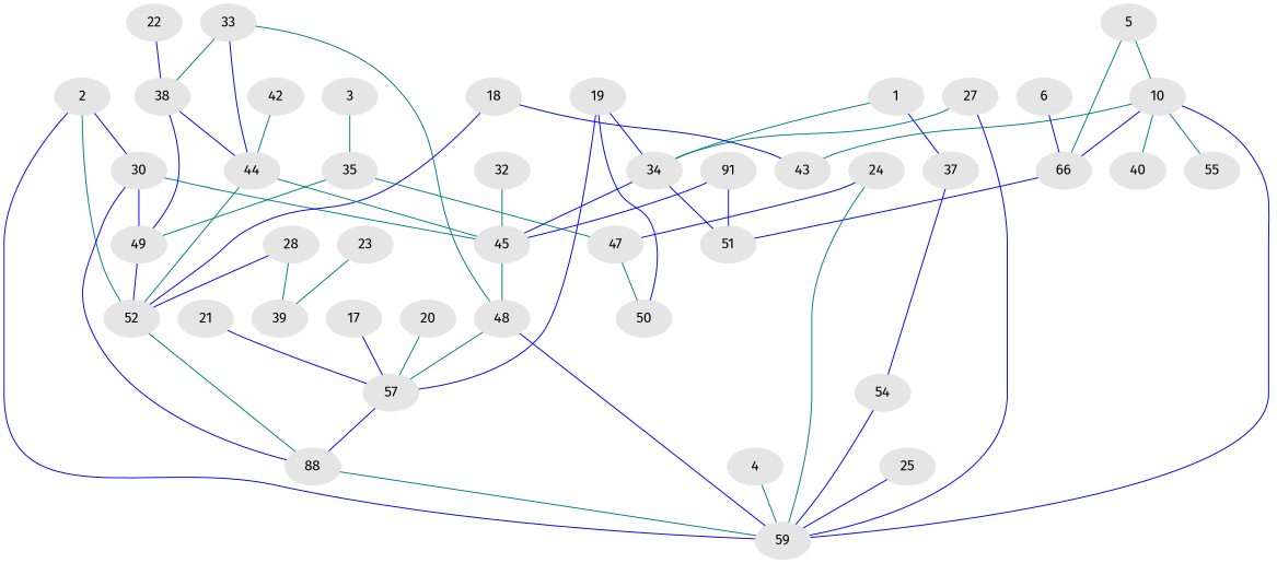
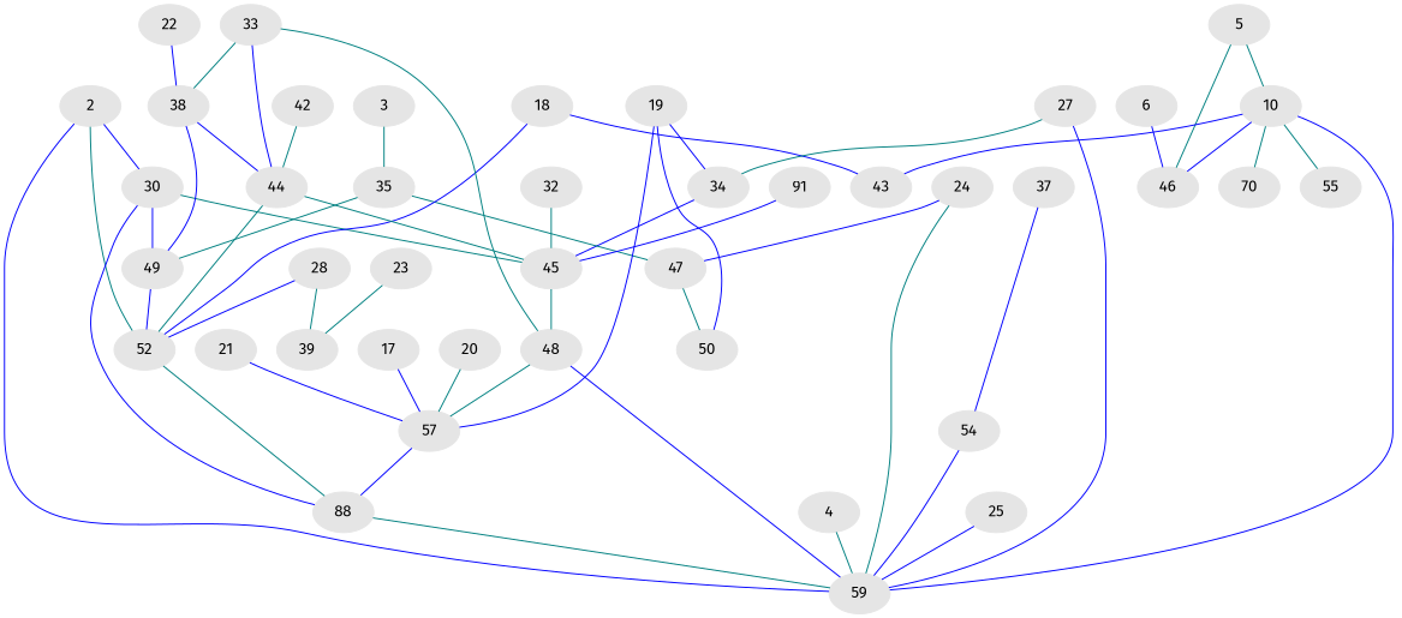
  graph {
    fontname="Fira Sans"
    node [color=gray90 fontname="Fira Sans" style=filled]
    edge [color=blue fontname="Fira Sans" weight=1.0]
-   1
    34
    37
    45
-   51
    54
    2
    30
    52
    59
    49
    n12 [label=88]
    3
    35
    47
    4
    5
    10
-   46 [label=66]
-   40
+   46
+   40 [label=70]
    43
    55
    6
    17
    57
    18
    19
    50
    20
    21
    22
    38
    44
    23
    39
    24
    25
    27
    n39 [label=28]
    48
    n41 [label=91]
    32
    33
    42
-   1 -- 34 [color=teal]
-   1 -- 37 [weight=2.0]
    34 -- 45 [weight=2.0]
-   34 -- 51
    37 -- 54
    45 -- 48 [color=teal weight=2.0]
    54 -- 59
    2 -- 30
    2 -- 52 [color=teal]
    2 -- 59
    30 -- 45 [color=teal]
    30 -- 49 [weight=2.0]
    30 -- n12 [weight=2.0]
    52 -- n12 [color=teal]
    49 -- 52
    n12 -- 59 [color=teal weight=2.0]
    3 -- 35 [color=teal]
    35 -- 49 [color=teal]
    35 -- 47 [color=teal]
    47 -- 50 [color=teal]
    4 -- 59 [color=teal]
    5 -- 10 [color=teal]
    5 -- 46 [color=teal]
    10 -- 59
    10 -- 46
    10 -- 40 [color=teal]
-   10 -- 43 [color=teal]
+   10 -- 43
    10 -- 55 [color=teal]
-   46 -- 51
    6 -- 46
    17 -- 57
    57 -- n12
    18 -- 52
    18 -- 43
    19 -- 34
    19 -- 57
    19 -- 50
    20 -- 57 [color=teal]
    21 -- 57
    22 -- 38
    38 -- 49
    38 -- 44
    44 -- 45 [color=teal]
    44 -- 52 [color=teal]
    23 -- 39 [color=teal]
    24 -- 59 [color=teal]
    24 -- 47
    25 -- 59
    27 -- 34 [color=teal]
    27 -- 59
    n39 -- 52
    n39 -- 39 [color=teal]
    48 -- 59
    48 -- 57 [color=teal]
    n41 -- 45
-   n41 -- 51
    32 -- 45 [color=teal]
    33 -- 38 [color=teal]
    33 -- 44
    33 -- 48 [color=teal]
    42 -- 44 [color=teal]
  }
